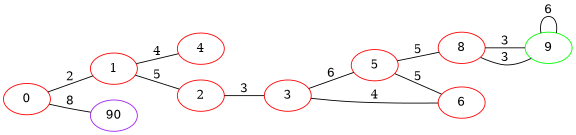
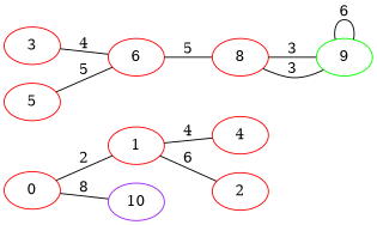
  graph {
    rankdir=LR
    node [color=red weight=1]
    0
    1
-   10 [color=purple weight=4 label=90]
+   10 [color=purple weight=4]
    4
    2
    3
    5
    6
    8
    9 [color=green weight=2]
    0 -- 1 [label=2]
    0 -- 10 [label=8]
    1 -- 4 [label=4]
-   1 -- 2 [label=5]
-   2 -- 3 [label=3]
-   3 -- 5 [label=6]
+   1 -- 2 [label=6]
    3 -- 6 [label=4]
    5 -- 6 [label=5]
-   5 -- 8 [label=5]
+   6 -- 8 [label=5]
    8 -- 9 [label=3]
    8 -- 9 [label=3]
    9 -- 9 [label=6]
  }
